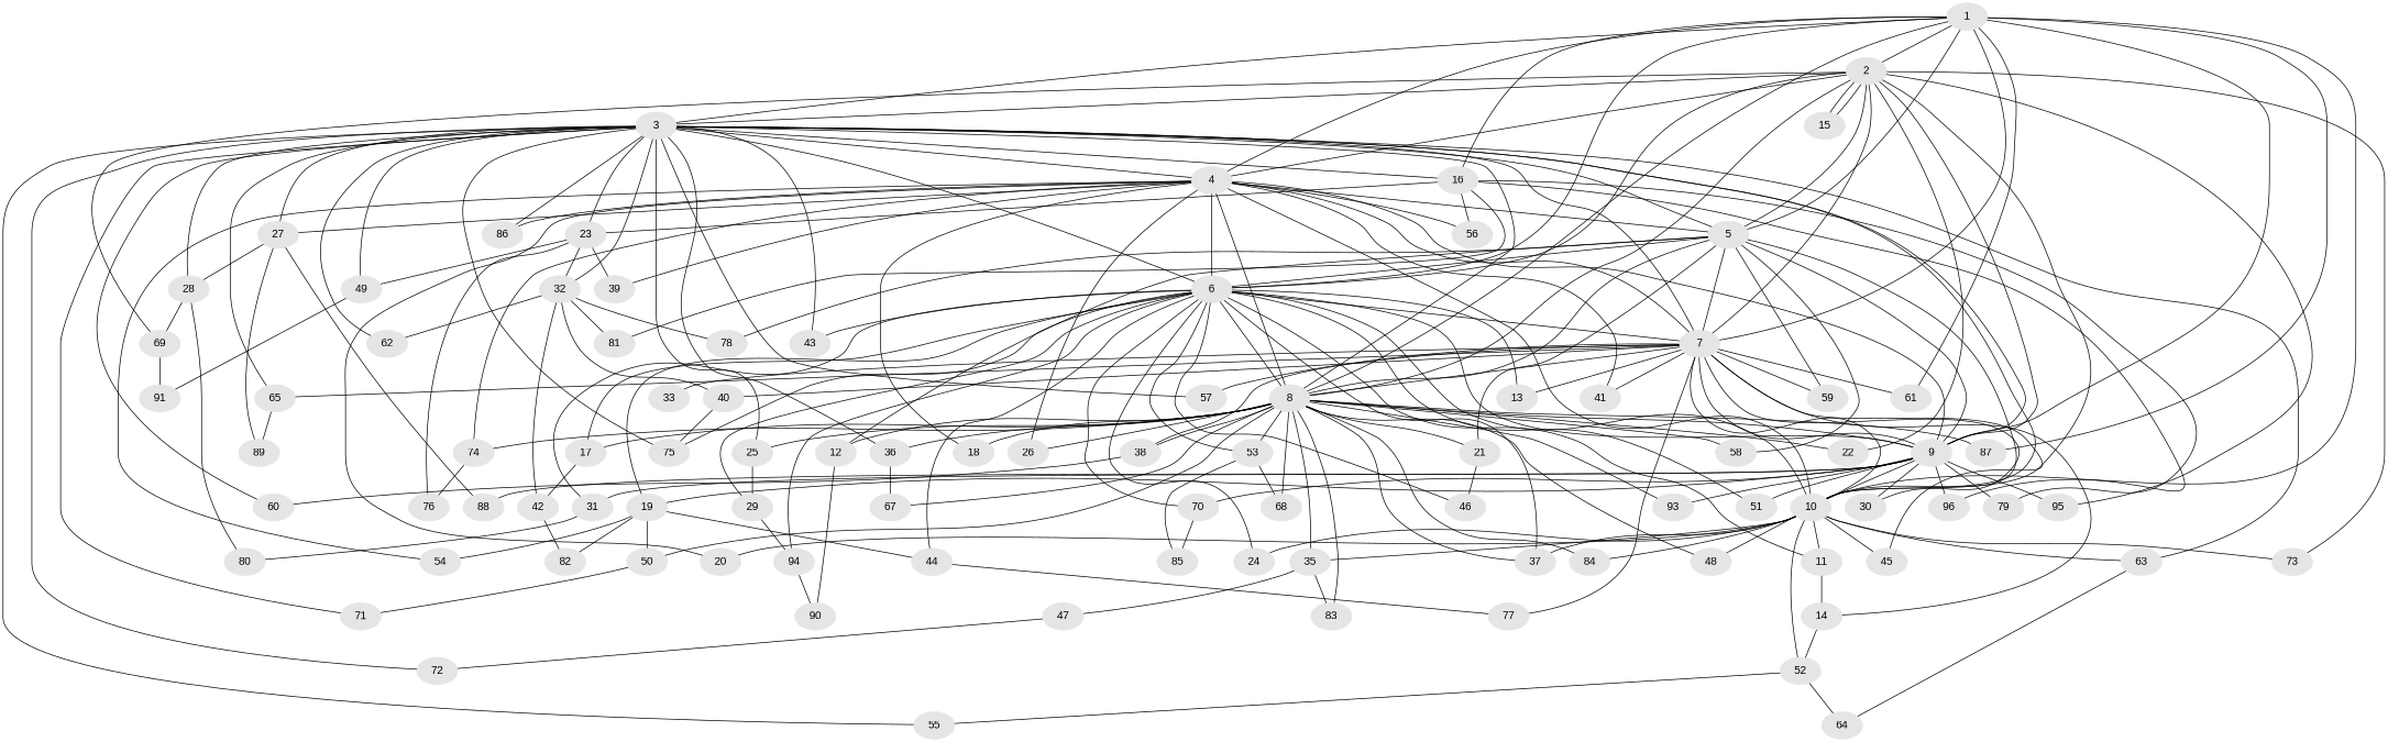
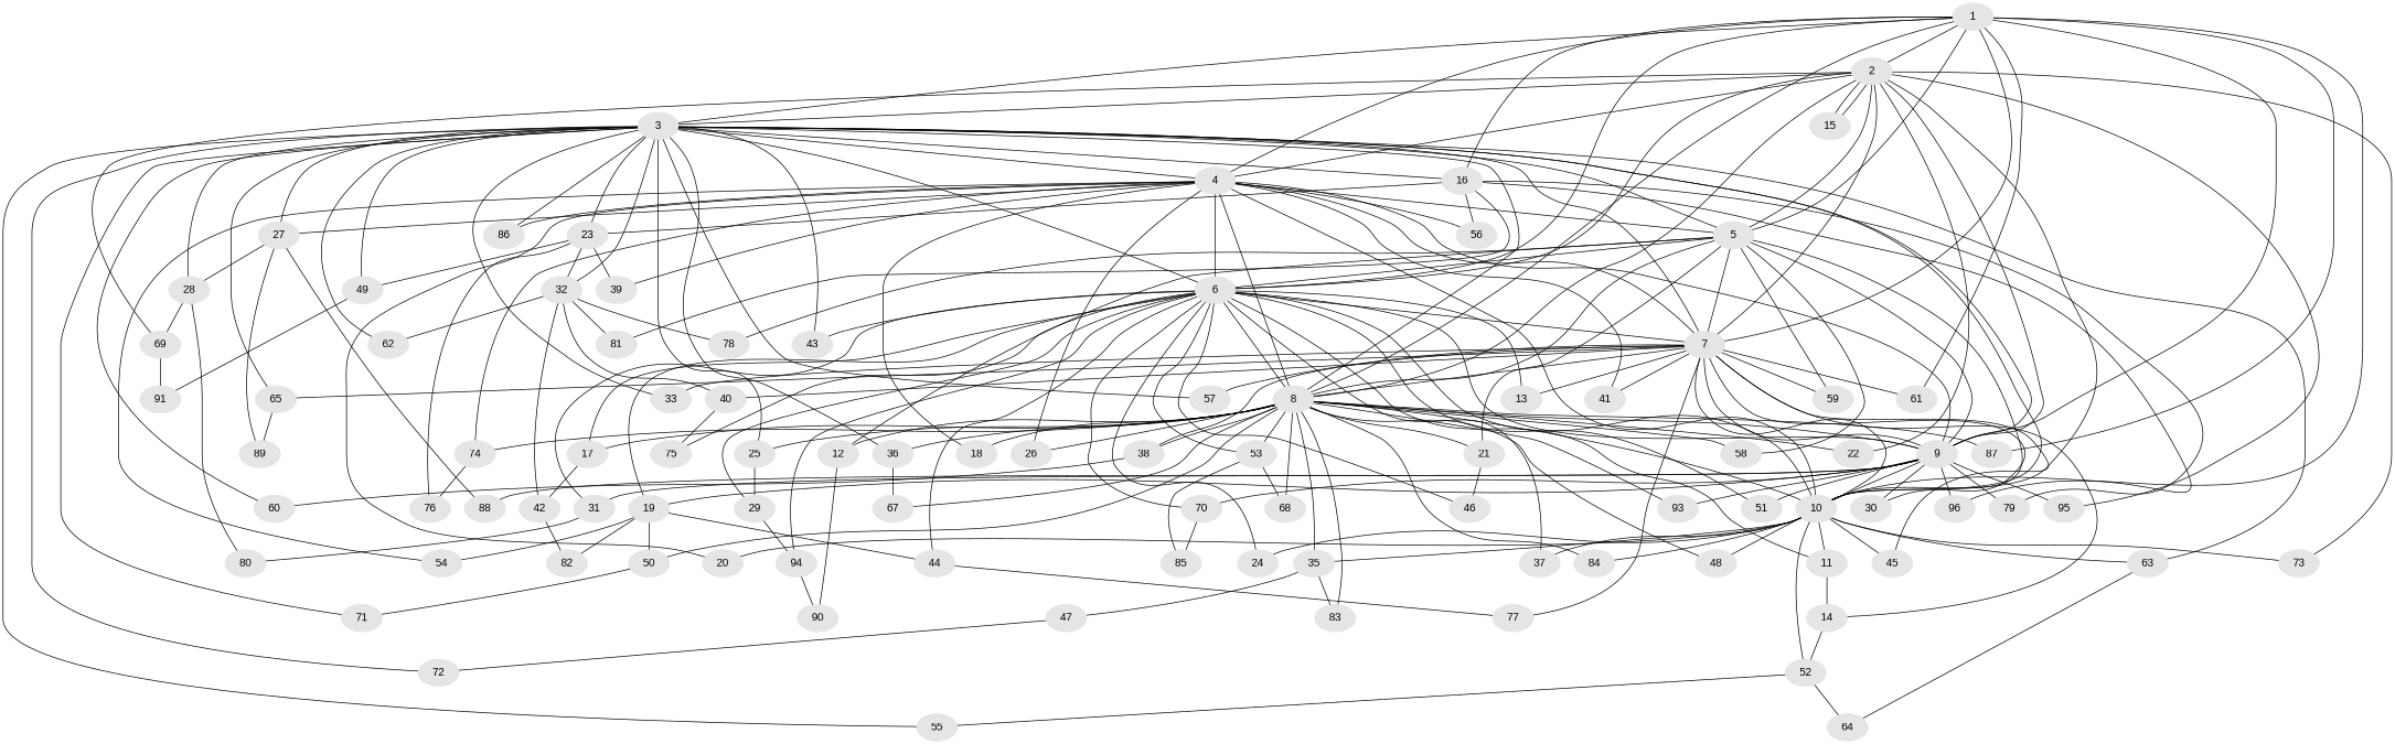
  graph {
    fontname="Liberation Sans"
    node [color=gray90 fontname="Liberation Sans" style=filled]
    edge [fontname="Liberation Sans"]
    1
    2
    3
    4
    5
    6
    7
    8
    9
    10
    16
    61
    87
    15
    22
    69
    73
    n18 [label=95]
    23
    25
    27
    28
    32
    33
    36
    43
    49
    55
    57
    60
    62
    63
    65
    71
    72
    86
    18
    20
    26
    39
    41
    54
    56
    74
    12
    21
    58
    59
    78
    11
    13
    17
    19
    24
    29
    31
    n57 [label=94]
    37
    44
    46
    51
    53
    70
    75
    14
    30
    38
    40
    45
    77
    35
    48
    50
    67
    68
    83
    84
    93
    n79 [label=96]
    79
    88
    52
    81
    91
    76
    89
    80
    42
    47
    64
    90
    82
    85
    1 -- 2
    1 -- 3
    1 -- 4
    1 -- 5
    1 -- 6
    1 -- 7
    1 -- 8
    1 -- 9
    1 -- 10
    1 -- 16
    1 -- 61
    1 -- 87
    2 -- 3
    2 -- 4
    2 -- 5
    2 -- 6
    2 -- 7
    2 -- 8
    2 -- 9
    2 -- 10
    2 -- 15
    2 -- 15
    2 -- 22
    2 -- 69
    2 -- 73
    2 -- n18
    3 -- 4
    3 -- 5
    3 -- 6
    3 -- 7
    3 -- 8
    3 -- 9
    3 -- 10
    3 -- 16
    3 -- 23
    3 -- 25
    3 -- 27
    3 -- 28
    3 -- 32
-   3 -- 75
+   3 -- 33
    3 -- 36
    3 -- 43
    3 -- 49
    3 -- 55
    3 -- 57
    3 -- 60
    3 -- 62
    3 -- 63
    3 -- 65
    3 -- 71
    3 -- 72
    3 -- 86
    4 -- 5
    4 -- 6
    4 -- 7
    4 -- 8
    4 -- 9
    4 -- 10
    4 -- 27
    4 -- 86
    4 -- 18
    4 -- 20
    4 -- 26
    4 -- 39
    4 -- 41
    4 -- 54
    4 -- 56
    4 -- 74
    5 -- 6
    5 -- 7
    5 -- 8
    5 -- 9
    5 -- 10
    5 -- 12
    5 -- 21
    5 -- 58
    5 -- 59
    5 -- 78
    6 -- 7
    6 -- 8
    6 -- 9
    6 -- 10
    6 -- 43
    6 -- 11
    6 -- 13
    6 -- 17
    6 -- 19
    6 -- 24
    6 -- 29
    6 -- 31
    6 -- n57
    6 -- 37
    6 -- 44
    6 -- 46
    6 -- 51
    6 -- 53
    6 -- 70
    6 -- 75
    7 -- 8
    7 -- 9
    7 -- 10
    7 -- 61
    7 -- 33
    7 -- 57
    7 -- 65
    7 -- 41
    7 -- 59
    7 -- 13
    7 -- 14
    7 -- 30
    7 -- 38
    7 -- 40
    7 -- 45
    7 -- 77
    8 -- 9
-   8 -- 37
+   8 -- 10
    8 -- 87
    8 -- 22
    8 -- 25
    8 -- 36
    8 -- 18
    8 -- 26
    8 -- 74
    8 -- 12
    8 -- 21
    8 -- 58
    8 -- 17
    8 -- 53
    8 -- 38
    8 -- 35
    8 -- 48
    8 -- 50
    8 -- 67
    8 -- 68
    8 -- 83
    8 -- 84
    8 -- 93
    9 -- 10
    9 -- n18
    9 -- 19
    9 -- 31
    9 -- 51
    9 -- 70
    9 -- 30
    9 -- 93
    9 -- n79
    9 -- 79
    9 -- 88
    10 -- 73
    10 -- 63
    10 -- 20
    10 -- 11
    10 -- 24
    10 -- 37
    10 -- 45
    10 -- 35
    10 -- 48
    10 -- 84
    10 -- 52
    16 -- 23
    16 -- 56
    16 -- n79
    16 -- 79
    16 -- 81
    69 -- 91
    23 -- 32
    23 -- 49
    23 -- 39
    23 -- 76
    25 -- 29
    27 -- 28
    27 -- 88
    27 -- 89
    28 -- 69
    28 -- 80
    32 -- 62
    32 -- 78
    32 -- 40
    32 -- 81
    32 -- 42
    36 -- 67
    49 -- 91
    63 -- 64
    65 -- 89
    74 -- 76
    12 -- 90
    21 -- 46
    11 -- 14
    17 -- 42
    19 -- 54
    19 -- 44
    19 -- 50
    19 -- 82
    29 -- n57
    31 -- 80
    n57 -- 90
    44 -- 77
    53 -- 68
    53 -- 85
    70 -- 85
    14 -- 52
    38 -- 60
    40 -- 75
    35 -- 83
    35 -- 47
    50 -- 71
    52 -- 55
    52 -- 64
    42 -- 82
    47 -- 72
  }
